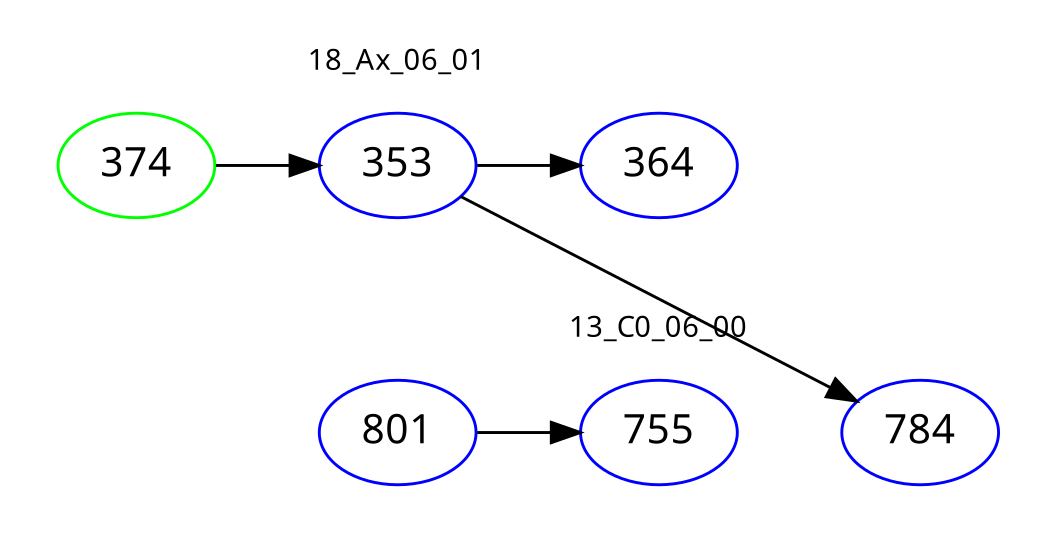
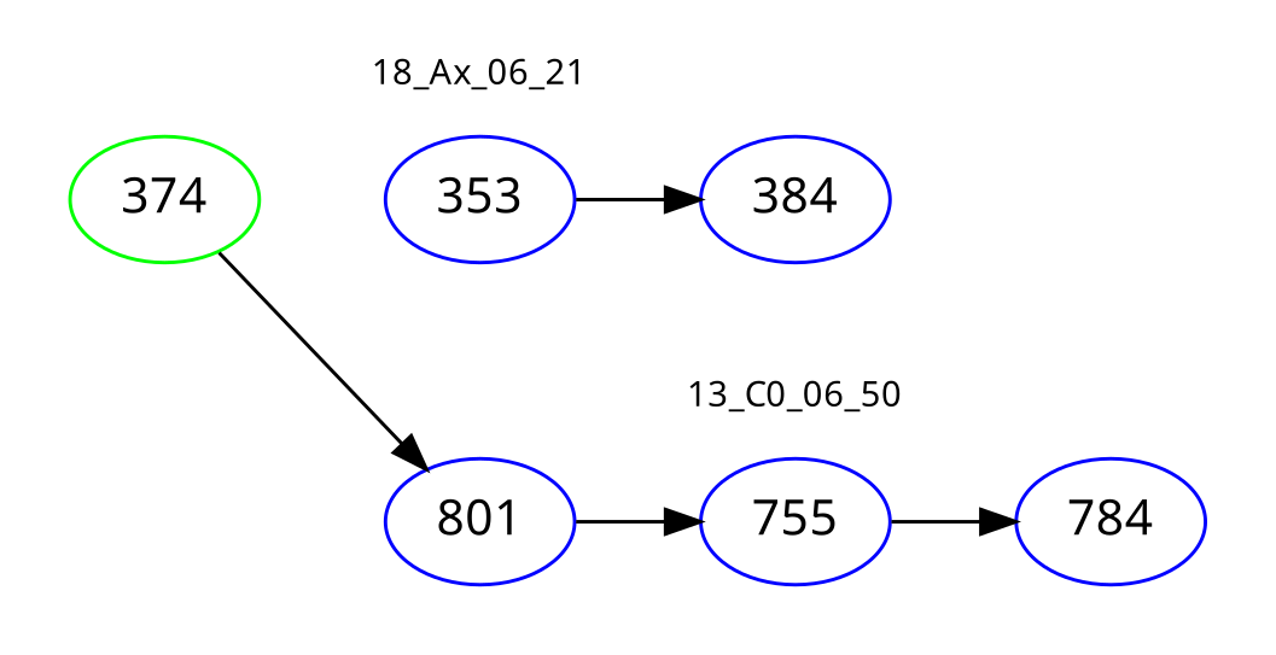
  digraph {
    fontname="Noto Sans"
    rankdir=LR
    node [color=blue fontname="Noto Sans"]
    edge [color=black fontname="Noto Sans"]
    n1 [color=green label=374]
    n2 [label=353]
-   n3 [label=364]
+   n3 [label=384]
    n4 [label=801]
    n5 [label=755]
    n6 [label=784]
    subgraph cluster_1 {
      color=white
      fontsize=10
-     label="18_Ax_06_01"
+     label="18_Ax_06_21"
      n1
      n2
      n3
    }
    subgraph cluster_2 {
      color=white
      fontsize=10
-     label="13_C0_06_00"
+     label="13_C0_06_50"
      n4
      n5
      n6
    }
-   n1 -> n2
+   n1 -> n4
    n2 -> n3
    n4 -> n5
-   n2 -> n6
+   n5 -> n6
  }
